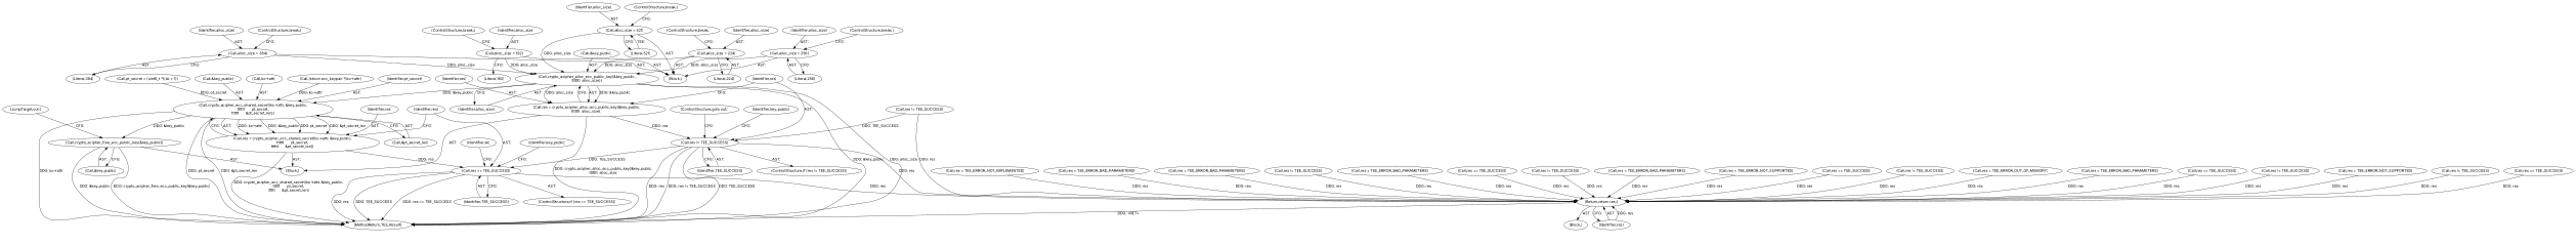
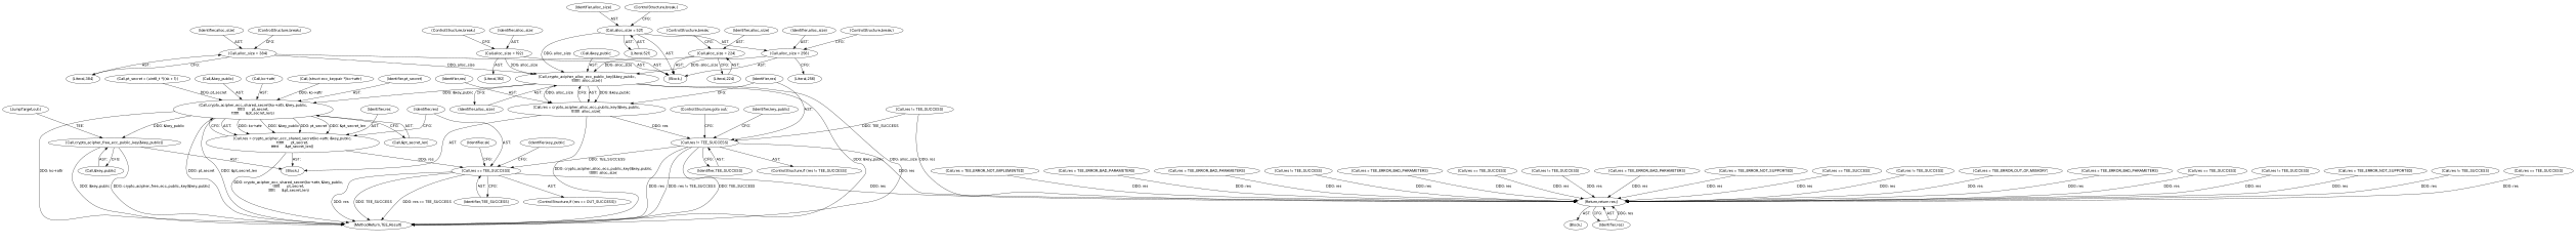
  digraph {
    fontname=Inter
    node [fontname=Inter]
    edge [fontname=Inter]
    n1 [label="(Call,crypto_acipher_alloc_ecc_public_key(&key_public,\n\t\t\t\t\t\t\t  alloc_size))"]
    n2 [label="(Call,res = crypto_acipher_alloc_ecc_public_key(&key_public,\n\t\t\t\t\t\t\t  alloc_size))"]
    n3 [label="(Call,crypto_acipher_ecc_shared_secret(ko->attr, &key_public,\n\t\t\t\t\t\t       pt_secret,\n\t\t\t\t\t\t       &pt_secret_len))"]
    n4 [label="(MethodReturn,TEE_Result)"]
    n5 [label="(Identifier,alloc_size)"]
    n6 [label="(Call,res != TEE_SUCCESS)"]
    n7 [label="(Block,)"]
    n8 [label="(Call,res = crypto_acipher_ecc_shared_secret(ko->attr, &key_public,\n\t\t\t\t\t\t       pt_secret,\n\t\t\t\t\t\t       &pt_secret_len))"]
    n9 [label="(Call,crypto_acipher_free_ecc_public_key(&key_public))"]
    n10 [label="(Call,&pt_secret_len)"]
    n11 [label="(Call,alloc_size = 192)"]
    n12 [label="(Block,)"]
    n13 [label="(Literal,192)"]
    n14 [label="(Call,alloc_size = 384)"]
    n15 [label="(Literal,384)"]
    n16 [label="(Call,alloc_size = 224)"]
    n17 [label="(Literal,224)"]
    n18 [label="(Call,alloc_size = 521)"]
    n19 [label="(Literal,521)"]
    n20 [label="(Call,alloc_size = 256)"]
    n21 [label="(Literal,256)"]
    n22 [label="(Call,res == TEE_SUCCESS)"]
    n23 [label="(Return,return res;)"]
    n24 [label="(ControlStructure,if (res != TEE_SUCCESS))"]
    n25 [label="(Identifier,TEE_SUCCESS)"]
-   n26 [label="(ControlStructure,if (res == TEE_SUCCESS))"]
+   n26 [label="(ControlStructure,if (res == OUT_SUCCESS))"]
    n27 [label="(Identifier,TEE_SUCCESS)"]
    n28 [label="(Block,)"]
    n29 [label="(Identifier,res)"]
    n30 [label="(Call,&key_public)"]
    n31 [label="(Call,res != TEE_SUCCESS)"]
    n32 [label="(Call,res = TEE_ERROR_BAD_PARAMETERS)"]
    n33 [label="(Identifier,alloc_size)"]
    n34 [label="(Call,&key_public)"]
    n35 [label="(ControlStructure,break;)"]
    n36 [label="(Call,res = TEE_ERROR_NOT_SUPPORTED)"]
    n37 [label="(Identifier,alloc_size)"]
    n38 [label="(ControlStructure,break;)"]
    n39 [label="(ControlStructure,break;)"]
    n40 [label="(Call,res == TEE_SUCCESS)"]
    n41 [label="(Call,res != TEE_SUCCESS)"]
    n42 [label="(Call,res = TEE_ERROR_OUT_OF_MEMORY)"]
    n43 [label="(Identifier,pt_secret)"]
    n44 [label="(Call,res != TEE_SUCCESS)"]
    n45 [label="(Identifier,res)"]
    n46 [label="(Call,res = TEE_ERROR_BAD_PARAMETERS)"]
    n47 [label="(Call,res == TEE_SUCCESS)"]
    n48 [label="(Call,res != TEE_SUCCESS)"]
    n49 [label="(Identifier,res)"]
    n50 [label="(Call,res = TEE_ERROR_NOT_SUPPORTED)"]
    n51 [label="(Identifier,res)"]
    n52 [label="(Call,res != TEE_SUCCESS)"]
    n53 [label="(Identifier,key_public)"]
    n54 [label="(Identifier,key_public)"]
    n55 [label="(Call,res == TEE_SUCCESS)"]
    n56 [label="(ControlStructure,break;)"]
    n57 [label="(Call,&key_public)"]
    n58 [label="(Identifier,alloc_size)"]
    n59 [label="(Identifier,res)"]
    n60 [label="(Call,ko->attr)"]
    n61 [label="(Call,res = TEE_ERROR_NOT_IMPLEMENTED)"]
    n62 [label="(Call,res = TEE_ERROR_BAD_PARAMETERS)"]
    n63 [label="(Identifier,sk)"]
    n64 [label="(Call,res = TEE_ERROR_BAD_PARAMETERS)"]
    n65 [label="(Call,res != TEE_SUCCESS)"]
    n66 [label="(Call,(struct ecc_keypair *)ko->attr)"]
    n67 [label="(Call,pt_secret = (uint8_t *)(sk + 1))"]
    n68 [label="(ControlStructure,goto out;)"]
    n69 [label="(JumpTarget,out:)"]
    n70 [label="(Identifier,alloc_size)"]
    n71 [label="(Identifier,alloc_size)"]
    n72 [label="(ControlStructure,break;)"]
    n73 [label="(Call,res = TEE_ERROR_BAD_PARAMETERS)"]
    n74 [label="(Call,res == TEE_SUCCESS)"]
    n1 -> n2 [label="AST: "]
    n1 -> n2 [label="DDG: &key_public"]
    n1 -> n2 [label="DDG: alloc_size"]
    n1 -> n3 [label="DDG: &key_public"]
    n1 -> n4 [label="DDG: &key_public"]
    n1 -> n4 [label="DDG: alloc_size"]
    n1 -> n5 [label="CFG: "]
    n2 -> n1 [label="CFG: "]
    n2 -> n4 [label="DDG: crypto_acipher_alloc_ecc_public_key(&key_public,\n\t\t\t\t\t\t\t  alloc_size)"]
    n2 -> n6 [label="DDG: res"]
    n2 -> n7 [label="AST: "]
    n3 -> n4 [label="DDG: &pt_secret_len"]
    n3 -> n4 [label="DDG: ko->attr"]
    n3 -> n4 [label="DDG: pt_secret"]
    n3 -> n8 [label="AST: "]
    n3 -> n8 [label="DDG: ko->attr"]
    n3 -> n8 [label="DDG: &key_public"]
    n3 -> n8 [label="DDG: pt_secret"]
    n3 -> n8 [label="DDG: &pt_secret_len"]
    n3 -> n9 [label="DDG: &key_public"]
    n3 -> n10 [label="CFG: "]
    n5 -> n1 [label="AST: "]
    n6 -> n4 [label="DDG: res"]
    n6 -> n4 [label="DDG: res != TEE_SUCCESS"]
    n6 -> n4 [label="DDG: TEE_SUCCESS"]
    n6 -> n22 [label="DDG: TEE_SUCCESS"]
    n6 -> n23 [label="DDG: res"]
    n6 -> n24 [label="AST: "]
    n6 -> n25 [label="CFG: "]
    n8 -> n3 [label="CFG: "]
    n8 -> n4 [label="DDG: crypto_acipher_ecc_shared_secret(ko->attr, &key_public,\n\t\t\t\t\t\t       pt_secret,\n\t\t\t\t\t\t       &pt_secret_len)"]
    n8 -> n7 [label="AST: "]
    n8 -> n22 [label="DDG: res"]
    n9 -> n4 [label="DDG: crypto_acipher_free_ecc_public_key(&key_public)"]
    n9 -> n4 [label="DDG: &key_public"]
    n9 -> n7 [label="AST: "]
    n9 -> n30 [label="CFG: "]
    n10 -> n3 [label="AST: "]
    n11 -> n1 [label="DDG: alloc_size"]
    n11 -> n12 [label="AST: "]
-   n11 -> n13 [label="CFG: "]
+   n11 -> n13 [label="AST: "]
    n14 -> n1 [label="DDG: alloc_size"]
    n14 -> n12 [label="AST: "]
    n14 -> n15 [label="CFG: "]
    n15 -> n14 [label="AST: "]
    n16 -> n1 [label="DDG: alloc_size"]
    n16 -> n12 [label="AST: "]
    n16 -> n17 [label="CFG: "]
    n17 -> n16 [label="AST: "]
    n18 -> n1 [label="DDG: alloc_size"]
    n18 -> n12 [label="AST: "]
-   n18 -> n19 [label="CFG: "]
-   n19 -> n18 [label="TEE: "]
+   n18 -> n19 [label="AST: "]
+   n19 -> n18 [label="AST: "]
    n20 -> n1 [label="DDG: alloc_size"]
    n20 -> n12 [label="AST: "]
    n20 -> n21 [label="CFG: "]
-   n21 -> n20 [label="AST: "]
+   n18 -> n20 [label="AST: "]
    n22 -> n4 [label="DDG: res == TEE_SUCCESS"]
    n22 -> n4 [label="DDG: res"]
    n22 -> n4 [label="DDG: TEE_SUCCESS"]
    n22 -> n23 [label="DDG: res"]
    n22 -> n26 [label="AST: "]
    n22 -> n27 [label="CFG: "]
-   n23 -> n4 [label="DDG: <RET>"]
    n23 -> n28 [label="AST: "]
    n23 -> n29 [label="CFG: "]
    n25 -> n6 [label="AST: "]
    n27 -> n22 [label="AST: "]
    n29 -> n23 [label="AST: "]
    n29 -> n23 [label="DDG: res"]
    n30 -> n9 [label="AST: "]
    n31 -> n23 [label="DDG: res"]
    n32 -> n23 [label="DDG: res"]
    n33 -> n11 [label="AST: "]
    n34 -> n1 [label="AST: "]
    n35 -> n20 [label="CFG: "]
    n36 -> n23 [label="DDG: res"]
    n37 -> n18 [label="AST: "]
    n38 -> n11 [label="CFG: "]
    n39 -> n18 [label="CFG: "]
    n40 -> n23 [label="DDG: res"]
    n41 -> n23 [label="DDG: res"]
    n42 -> n23 [label="DDG: res"]
    n43 -> n3 [label="AST: "]
    n44 -> n6 [label="DDG: TEE_SUCCESS"]
    n44 -> n23 [label="DDG: res"]
    n45 -> n8 [label="CFG: "]
    n45 -> n22 [label="AST: "]
    n46 -> n23 [label="DDG: res"]
    n47 -> n23 [label="DDG: res"]
    n48 -> n23 [label="DDG: res"]
    n49 -> n8 [label="AST: "]
    n50 -> n23 [label="DDG: res"]
    n51 -> n2 [label="AST: "]
    n52 -> n23 [label="DDG: res"]
    n53 -> n6 [label="CFG: "]
    n54 -> n22 [label="CFG: "]
    n55 -> n23 [label="DDG: res"]
    n56 -> n14 [label="CFG: "]
    n57 -> n3 [label="AST: "]
    n58 -> n16 [label="AST: "]
    n59 -> n2 [label="CFG: "]
    n59 -> n6 [label="AST: "]
    n60 -> n3 [label="AST: "]
    n61 -> n23 [label="DDG: res"]
    n62 -> n23 [label="DDG: res"]
    n63 -> n22 [label="CFG: "]
    n64 -> n23 [label="DDG: res"]
    n65 -> n23 [label="DDG: res"]
    n66 -> n3 [label="DDG: ko->attr"]
    n67 -> n3 [label="DDG: pt_secret"]
    n68 -> n6 [label="CFG: "]
-   n69 -> n9 [label="CFG: "]
+   n69 -> n9 [label="TEE: "]
    n70 -> n14 [label="AST: "]
    n71 -> n20 [label="AST: "]
    n72 -> n16 [label="CFG: "]
    n73 -> n23 [label="DDG: res"]
    n74 -> n23 [label="DDG: res"]
  }
